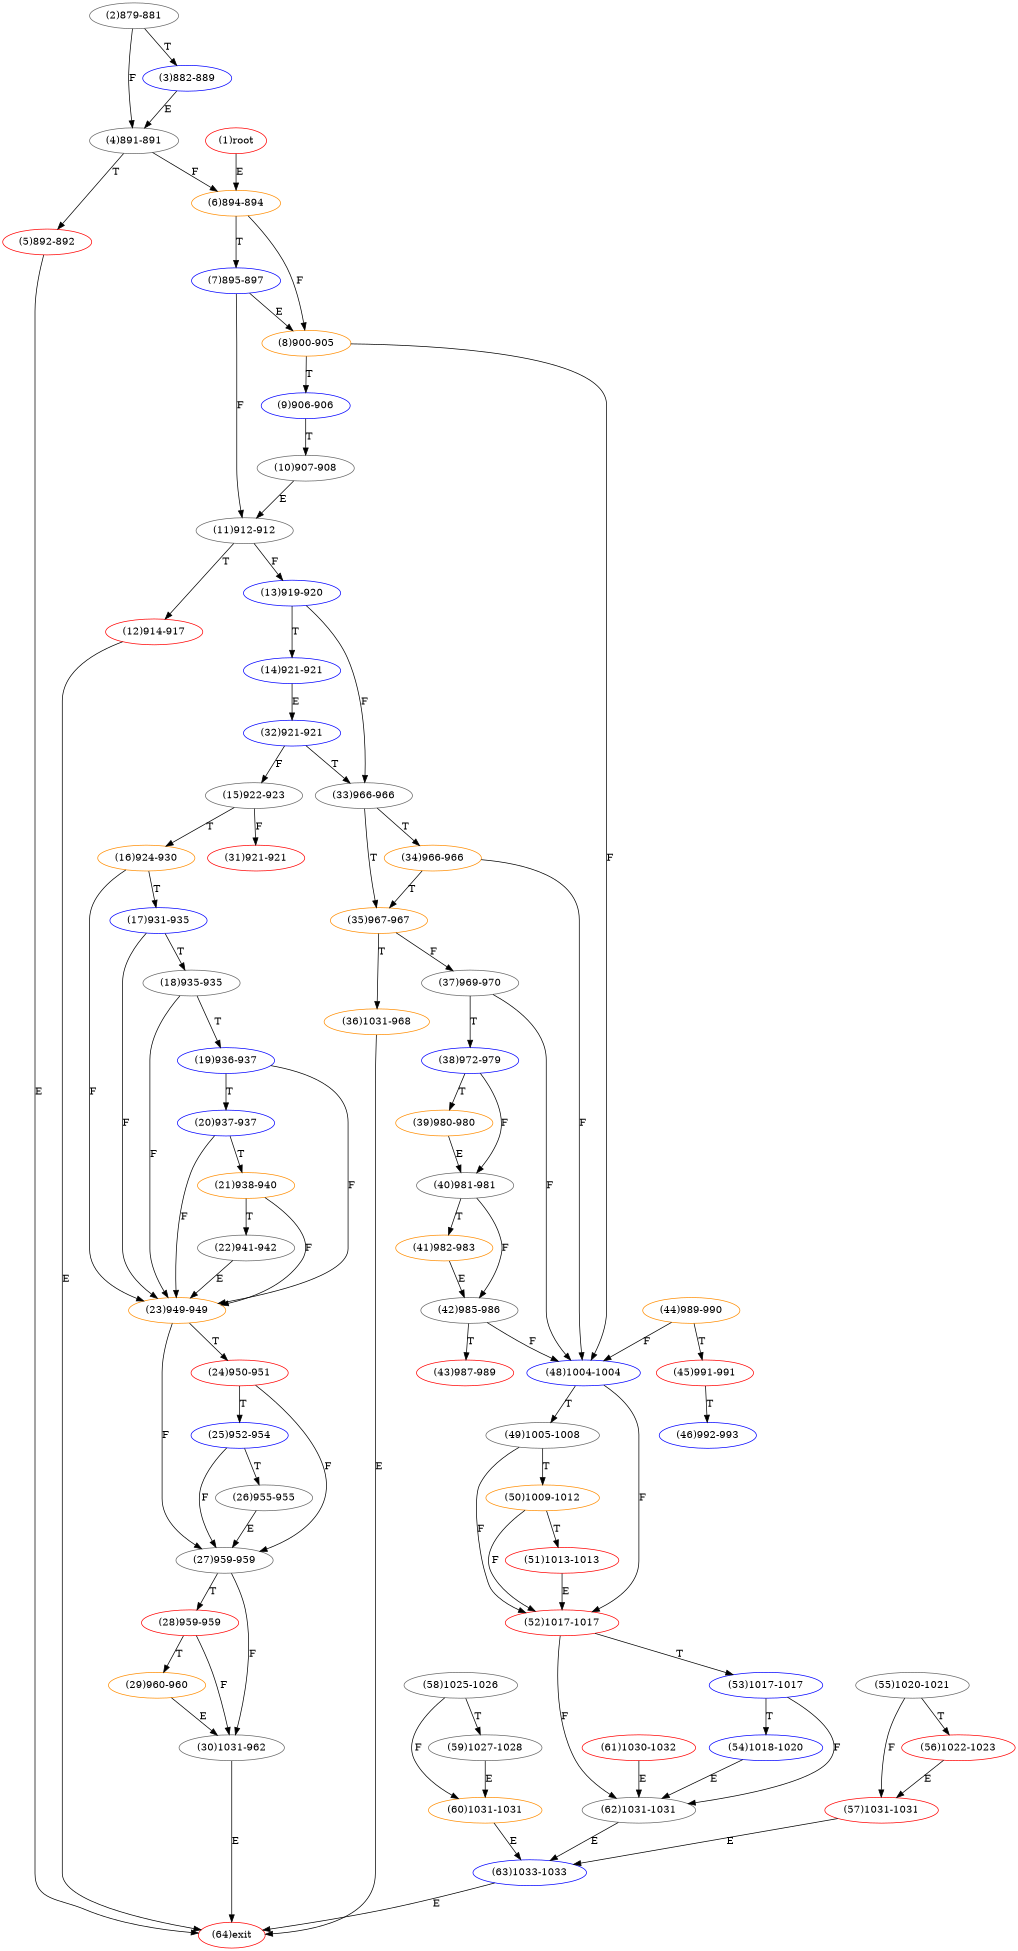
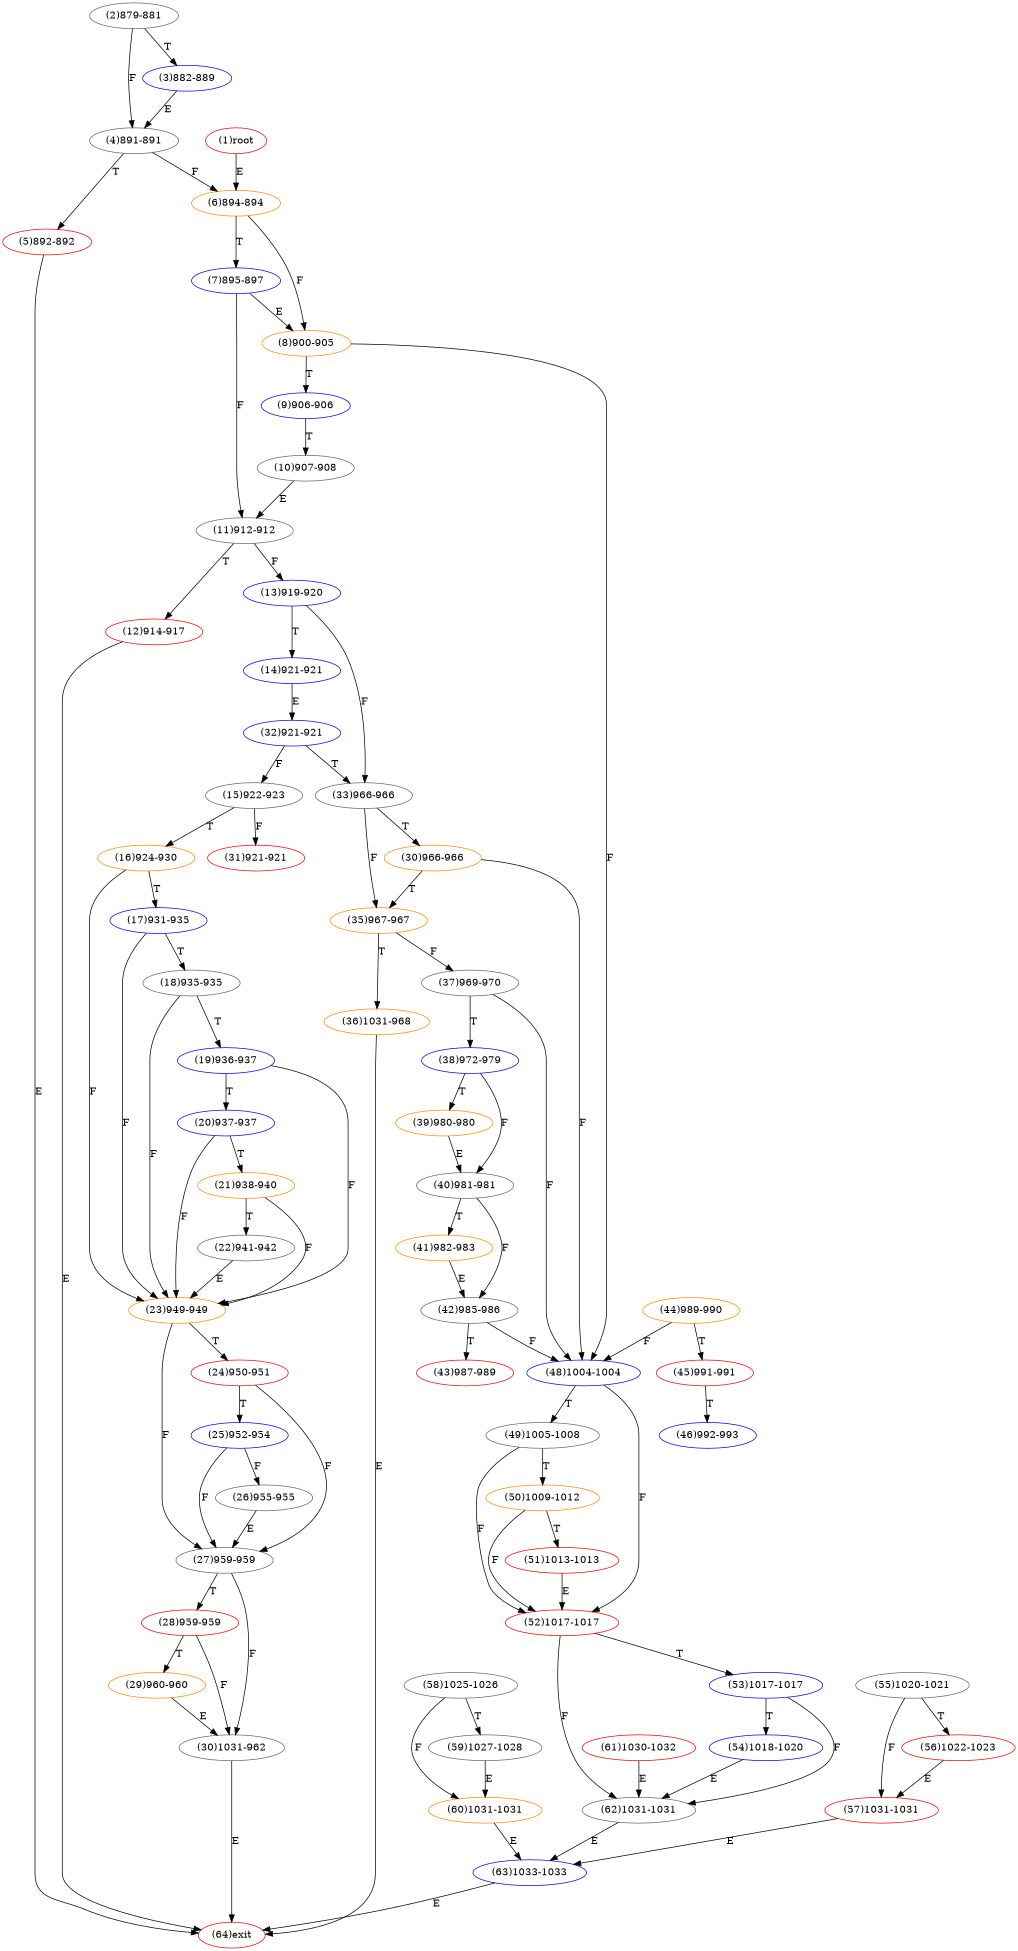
  digraph {
    node [color=gray40]
    n1 [color=red label="(1)root"]
    n2 [color=darkorange label="(6)894-894"]
    n3 [label="(2)879-881"]
    n4 [color=blue label="(3)882-889"]
    n5 [label="(4)891-891"]
    n6 [color=red label="(5)892-892"]
    n7 [color=red label="(64)exit"]
    n8 [color=blue label="(7)895-897"]
    n9 [color=darkorange label="(8)900-905"]
    n10 [label="(11)912-912"]
    n11 [color=blue label="(9)906-906"]
    n12 [color=blue label="(48)1004-1004"]
    n13 [label="(10)907-908"]
    n14 [color=red label="(52)1017-1017"]
    n15 [label="(49)1005-1008"]
    n16 [color=red label="(12)914-917"]
    n17 [color=blue label="(13)919-920"]
    n18 [color=blue label="(14)921-921"]
    n19 [label="(33)966-966"]
    n20 [color=blue label="(32)921-921"]
-   n21 [color=darkorange label="(34)966-966"]
+   n21 [color=darkorange label="(30)966-966"]
    n22 [color=darkorange label="(35)967-967"]
    n23 [label="(15)922-923"]
    n24 [color=darkorange label="(16)924-930"]
    n25 [color=red label="(31)921-921"]
    n26 [color=blue label="(17)931-935"]
    n27 [color=darkorange label="(23)949-949"]
    n28 [label="(18)935-935"]
    n29 [color=blue label="(19)936-937"]
    n30 [color=red label="(24)950-951"]
    n31 [label="(27)959-959"]
    n32 [color=blue label="(20)937-937"]
    n33 [color=darkorange label="(21)938-940"]
    n34 [label="(22)941-942"]
    n35 [color=blue label="(25)952-954"]
    n36 [color=red label="(28)959-959"]
    n37 [label="(30)1031-962"]
    n38 [label="(26)955-955"]
    n39 [color=darkorange label="(29)960-960"]
    n40 [color=darkorange label="(36)1031-968"]
    n41 [label="(37)969-970"]
    n42 [color=blue label="(38)972-979"]
    n43 [color=darkorange label="(39)980-980"]
    n44 [label="(40)981-981"]
    n45 [label="(42)985-986"]
    n46 [color=darkorange label="(41)982-983"]
    n47 [color=red label="(43)987-989"]
    n48 [color=blue label="(46)992-993"]
    n49 [color=darkorange label="(44)989-990"]
    n50 [color=red label="(45)991-991"]
    n51 [color=red label="(51)1013-1013"]
    n52 [label="(62)1031-1031"]
    n53 [color=blue label="(53)1017-1017"]
    n54 [color=darkorange label="(50)1009-1012"]
    n55 [label="(55)1020-1021"]
    n56 [color=red label="(57)1031-1031"]
    n57 [color=red label="(56)1022-1023"]
    n58 [color=blue label="(63)1033-1033"]
    n59 [color=blue label="(54)1018-1020"]
    n60 [label="(59)1027-1028"]
    n61 [color=darkorange label="(60)1031-1031"]
    n62 [label="(58)1025-1026"]
    n63 [color=red label="(61)1030-1032"]
    n1 -> n2 [label=E]
    n2 -> n8 [label=T]
    n2 -> n9 [label=F]
    n3 -> n4 [label=T]
    n3 -> n5 [label=F]
    n4 -> n5 [label=E]
    n5 -> n2 [label=F]
    n5 -> n6 [label=T]
    n6 -> n7 [label=E]
    n8 -> n9 [label=E]
    n8 -> n10 [label=F]
    n9 -> n11 [label=T]
    n9 -> n12 [label=F]
    n10 -> n16 [label=T]
    n10 -> n17 [label=F]
    n11 -> n13 [label=T]
    n12 -> n14 [label=F]
    n12 -> n15 [label=T]
    n13 -> n10 [label=E]
    n14 -> n52 [label=F]
    n14 -> n53 [label=T]
    n15 -> n14 [label=F]
    n15 -> n54 [label=T]
    n16 -> n7 [label=E]
    n17 -> n18 [label=T]
    n17 -> n19 [label=F]
    n18 -> n20 [label=E]
    n19 -> n21 [label=T]
-   n19 -> n22 [label=T]
+   n19 -> n22 [label=F]
    n20 -> n19 [label=T]
    n20 -> n23 [label=F]
    n21 -> n12 [label=F]
    n21 -> n22 [label=T]
    n22 -> n40 [label=T]
    n22 -> n41 [label=F]
    n23 -> n24 [label=T]
    n23 -> n25 [label=F]
    n24 -> n26 [label=T]
    n24 -> n27 [label=F]
    n26 -> n27 [label=F]
    n26 -> n28 [label=T]
    n27 -> n30 [label=T]
    n27 -> n31 [label=F]
    n28 -> n27 [label=F]
    n28 -> n29 [label=T]
    n29 -> n27 [label=F]
    n29 -> n32 [label=T]
    n30 -> n31 [label=F]
    n30 -> n35 [label=T]
    n31 -> n36 [label=T]
    n31 -> n37 [label=F]
    n32 -> n27 [label=F]
    n32 -> n33 [label=T]
    n33 -> n27 [label=F]
    n33 -> n34 [label=T]
    n34 -> n27 [label=E]
    n35 -> n31 [label=F]
-   n35 -> n38 [label=T]
+   n35 -> n38 [label=F]
    n36 -> n37 [label=F]
    n36 -> n39 [label=T]
    n37 -> n7 [label=E]
    n38 -> n31 [label=E]
    n39 -> n37 [label=E]
    n40 -> n7 [label=E]
    n41 -> n12 [label=F]
    n41 -> n42 [label=T]
    n42 -> n43 [label=T]
    n42 -> n44 [label=F]
    n43 -> n44 [label=E]
    n44 -> n45 [label=F]
    n44 -> n46 [label=T]
    n45 -> n12 [label=F]
    n45 -> n47 [label=T]
    n46 -> n45 [label=E]
    n49 -> n12 [label=F]
    n49 -> n50 [label=T]
    n50 -> n48 [label=T]
    n51 -> n14 [label=E]
    n52 -> n58 [label=E]
    n53 -> n52 [label=F]
    n53 -> n59 [label=T]
    n54 -> n14 [label=F]
    n54 -> n51 [label=T]
    n55 -> n56 [label=F]
    n55 -> n57 [label=T]
    n56 -> n58 [label=E]
    n57 -> n56 [label=E]
    n58 -> n7 [label=E]
    n59 -> n52 [label=E]
    n60 -> n61 [label=E]
    n61 -> n58 [label=E]
    n62 -> n60 [label=T]
    n62 -> n61 [label=F]
    n63 -> n52 [label=E]
  }
